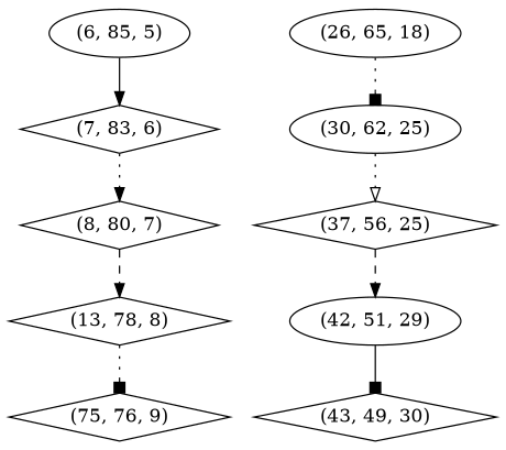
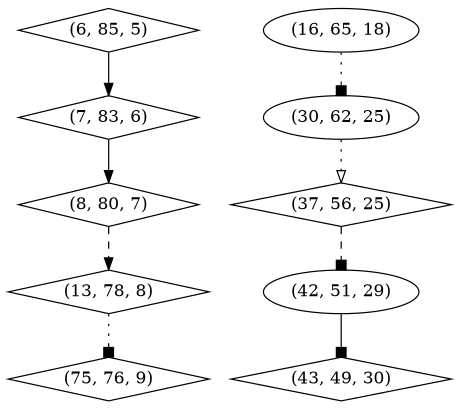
  digraph {
    node [shape=diamond]
    edge [arrowhead=normal style=dotted]
-   "(6, 85, 5)" [shape=ellipse]
+   "(6, 85, 5)"
    "(7, 83, 6)"
    "(8, 80, 7)"
    "(13, 78, 8)"
    n5 [label="(75, 76, 9)"]
-   "(26, 65, 18)" [shape=ellipse]
+   "(26, 65, 18)" [shape=ellipse label="(16, 65, 18)"]
    n7 [label="(30, 62, 25)" shape=ellipse]
    "(37, 56, 25)"
    "(42, 51, 29)" [shape=ellipse]
    "(43, 49, 30)"
    "(6, 85, 5)" -> "(7, 83, 6)" [style=solid]
-   "(7, 83, 6)" -> "(8, 80, 7)"
+   "(7, 83, 6)" -> "(8, 80, 7)" [style=solid]
    "(8, 80, 7)" -> "(13, 78, 8)" [style=dashed]
    "(13, 78, 8)" -> n5 [arrowhead=box]
    "(26, 65, 18)" -> n7 [arrowhead=box]
    n7 -> "(37, 56, 25)" [arrowhead=onormal]
-   "(37, 56, 25)" -> "(42, 51, 29)" [style=dashed]
+   "(37, 56, 25)" -> "(42, 51, 29)" [arrowhead=box style=dashed]
    "(42, 51, 29)" -> "(43, 49, 30)" [arrowhead=box style=solid]
  }
